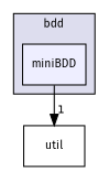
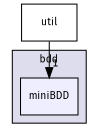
  digraph {
    compound=true
    fontname="Fira Sans"
    node [fontname="Fira Sans" fontsize=10 shape=box]
    n1 [fillcolor="#eeeeff" label=miniBDD pencolor=black style=filled]
    n2 [label=util]
    subgraph cluster_1 {
      bgcolor="#ddddee"
      fontsize=10
      label=bdd
      pencolor=black
      n1
    }
-   n1 -> n2 [headlabel=1 labeldistance=1.5 labelfontname=Helvetica labelfontsize=10 fontname="Fira Sans"]
+   n2 -> n1 [headlabel=1 labeldistance=1.5 labelfontname=Helvetica labelfontsize=10 fontname="Fira Sans"]
  }
